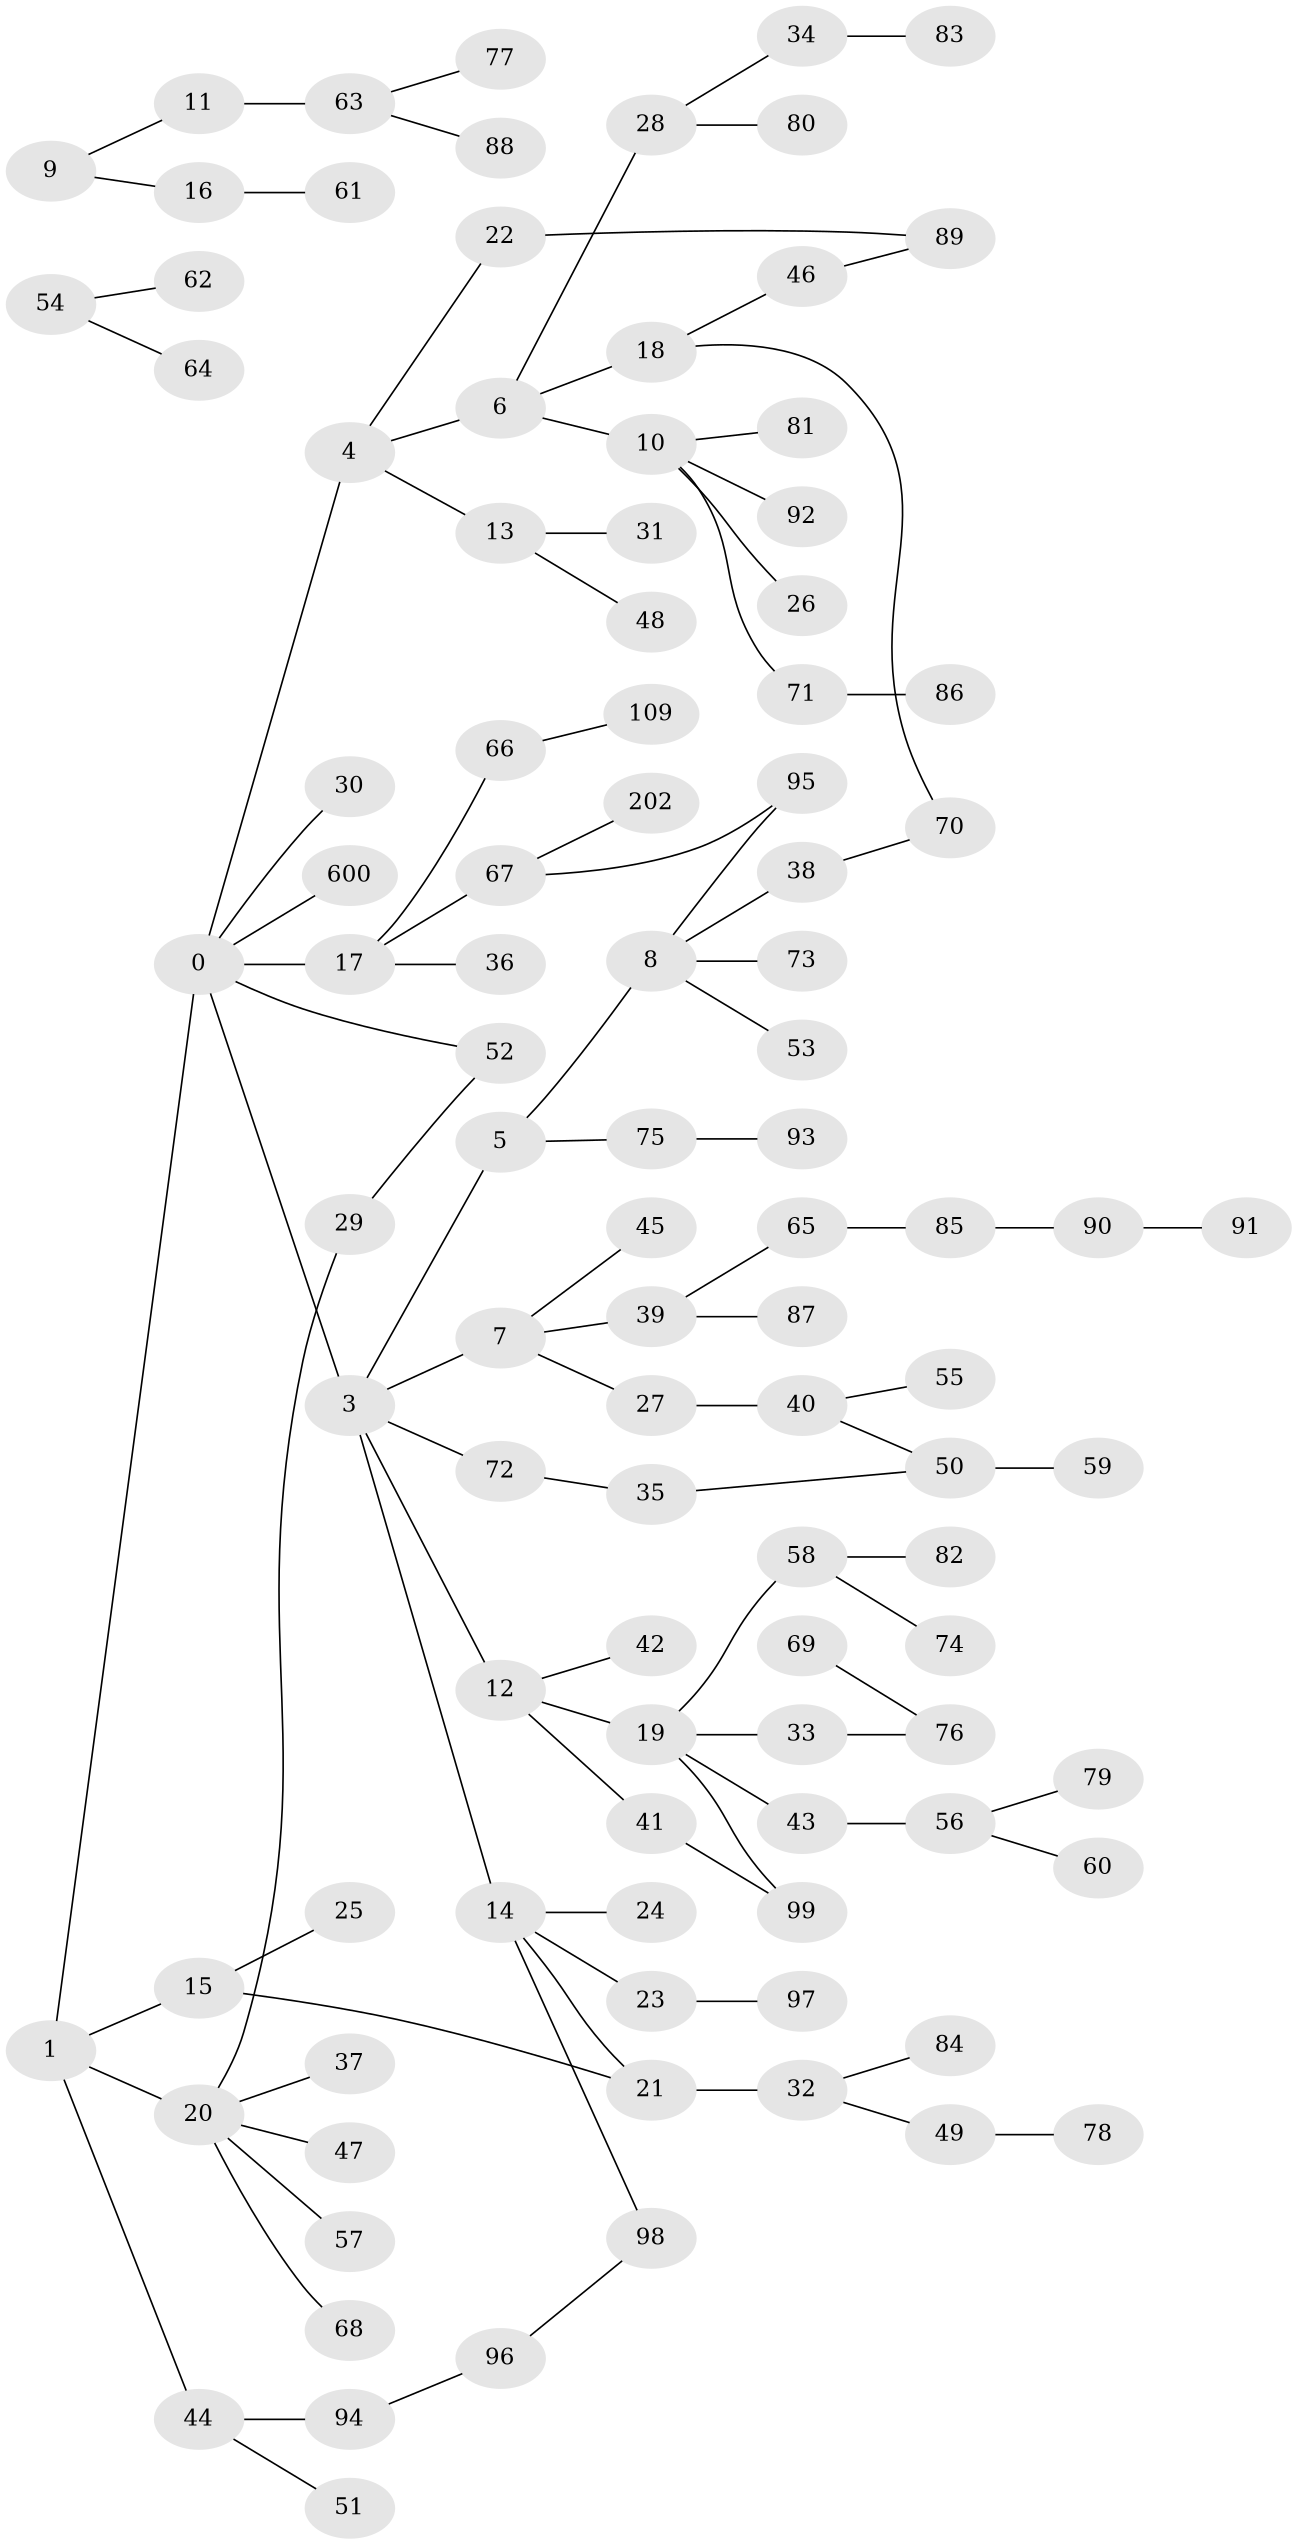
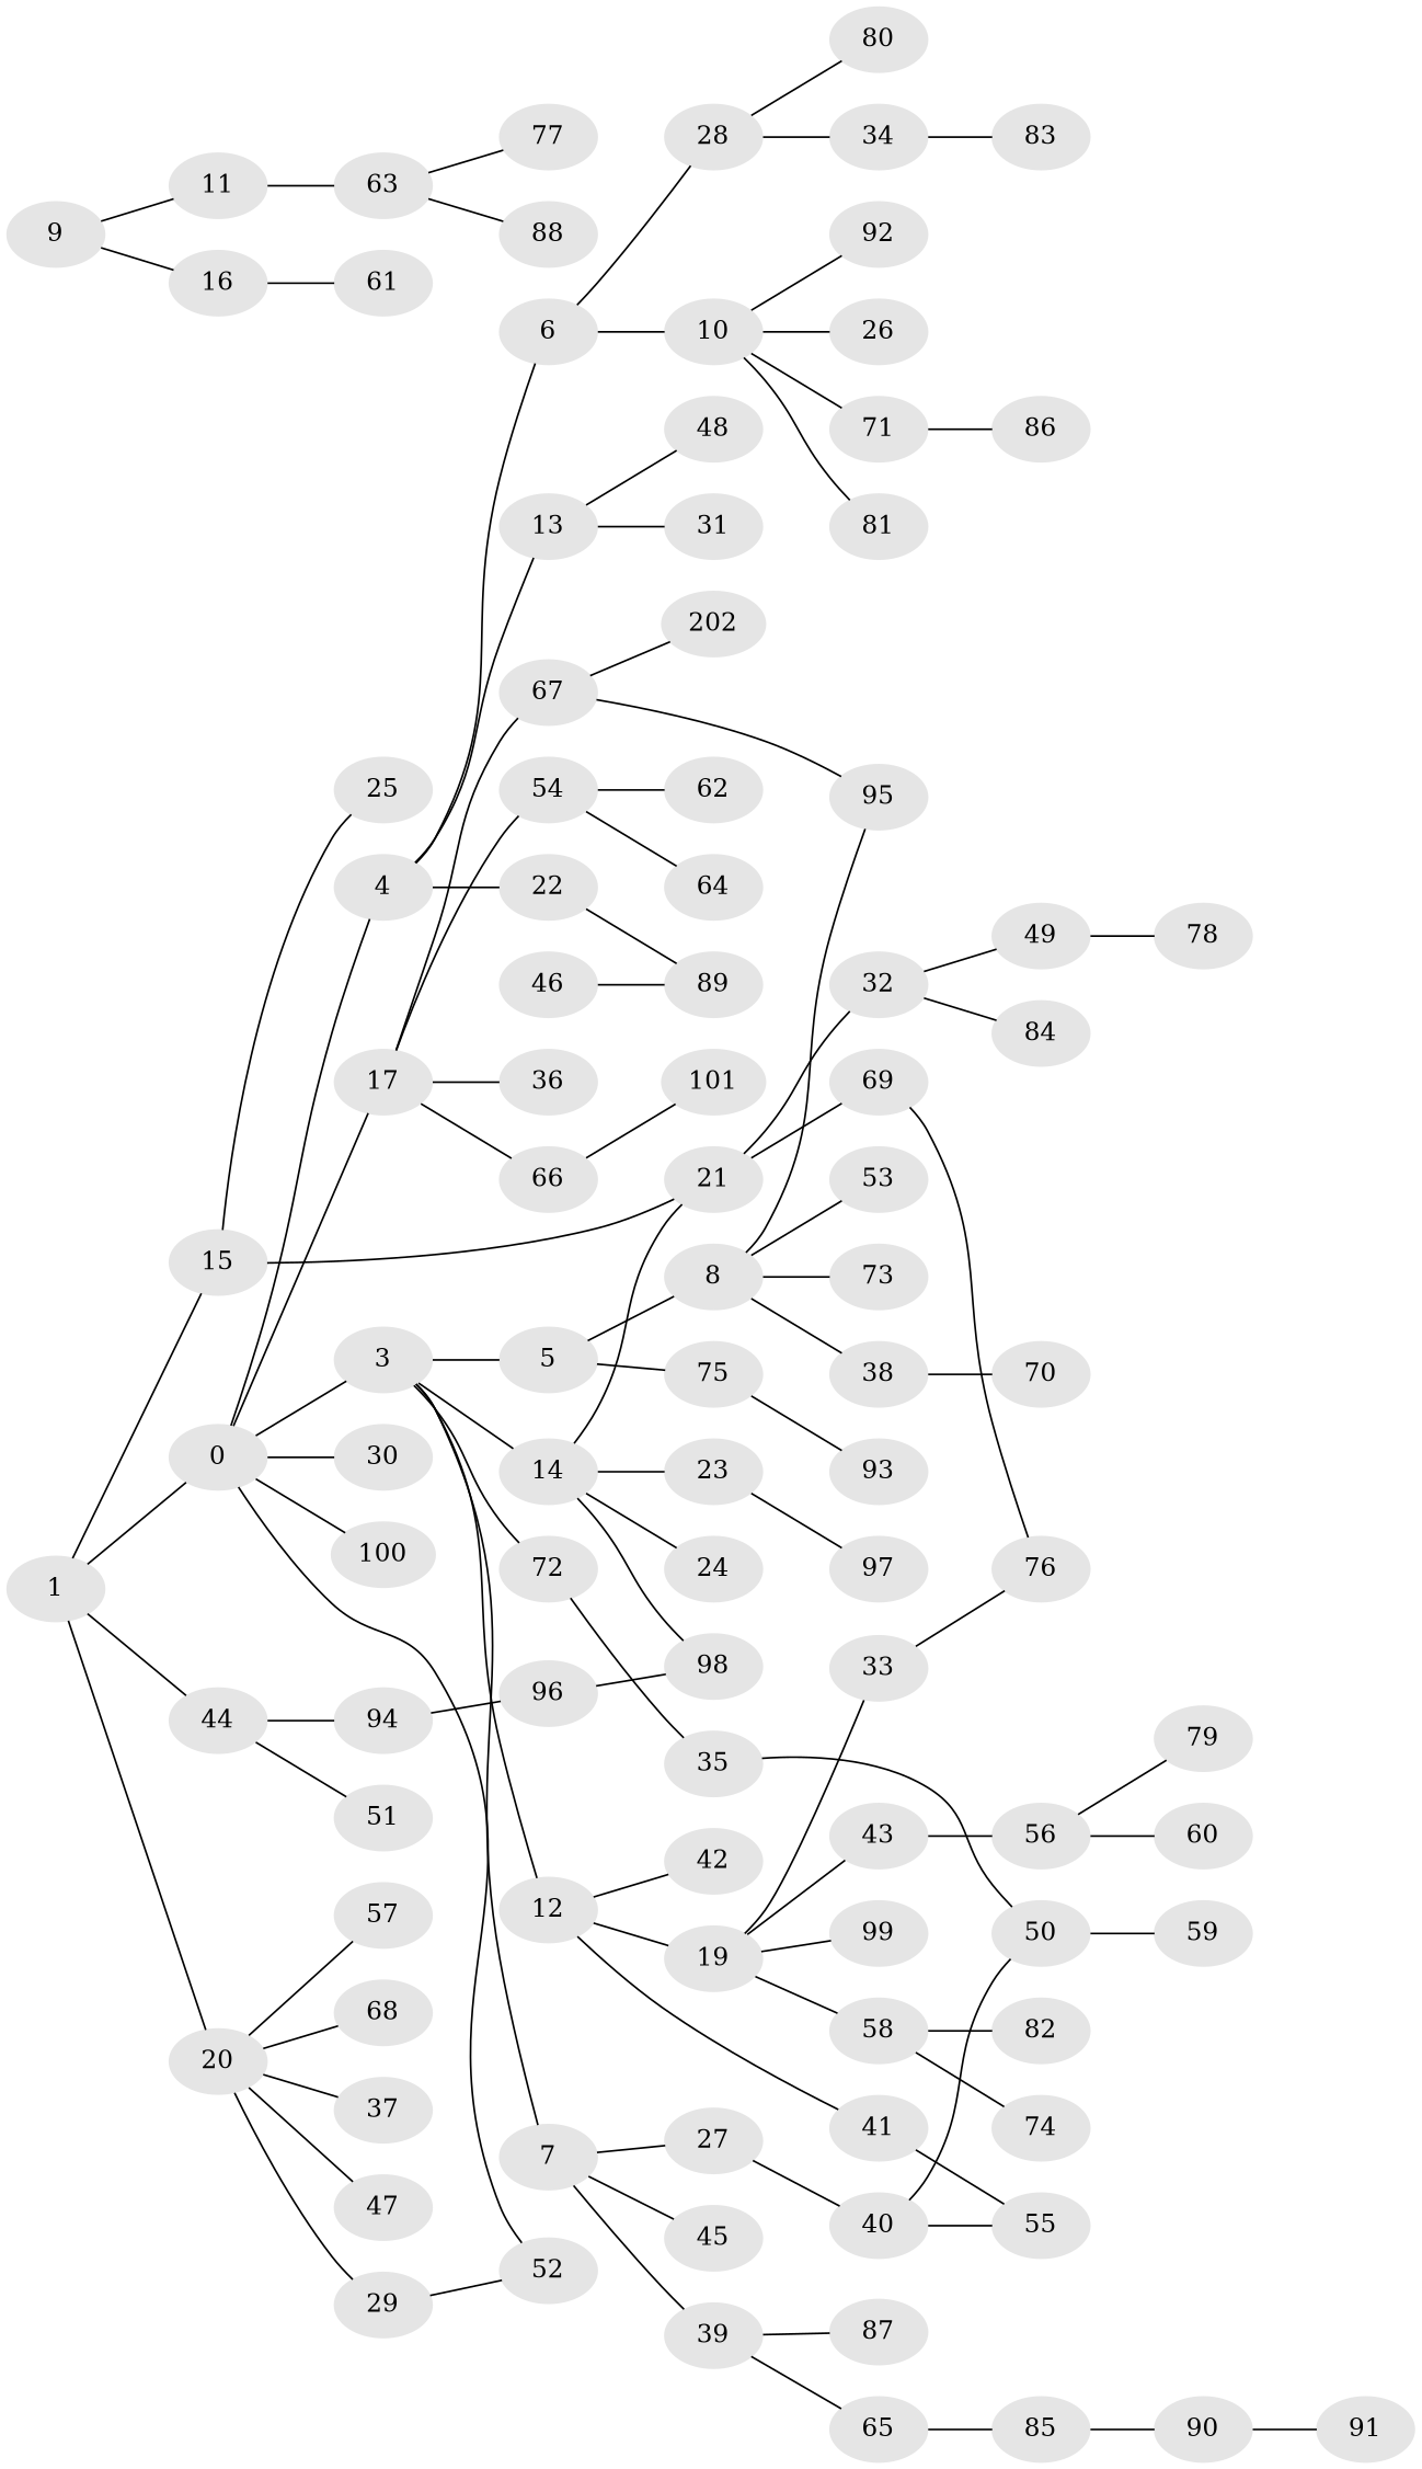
  graph {
    rankdir=LR
    node [color=gray90 style=filled]
    n1 [label=0]
    1
    15
    20
    44
    3
    4
    17
    30
    52
-   100 [label=600]
+   100
    21
    25
    29
    37
    47
    57
    68
    51
    94
    5
    7
    12
    14
    72
    6
    13
    22
    36
    54
    66
    67
    8
    75
    27
    39
    45
    19
    41
    42
    23
    24
    98
    35
    10
-   18
    28
    9
    11
    16
    31
    48
    89
    38
    53
    73
    95
    93
    26
    71
    81
    92
    46
    70
    34
    80
    40
    65
    87
    63
    61
    86
    77
    88
    33
    43
    58
    99
    55
    32
    69
    97
    62
    64
-   101 [label=109]
+   101
    n86 [label=202]
    76
    56
    74
    82
    49
    84
    50
    83
    78
    59
    85
    60
    79
    96
    90
    91
    n1 -- 3
    n1 -- 4
    n1 -- 17
    n1 -- 30
    n1 -- 52
    n1 -- 100
    1 -- n1
    1 -- 15
    1 -- 20
    1 -- 44
    15 -- 21
    15 -- 25
    20 -- 29
    20 -- 37
    20 -- 47
    20 -- 57
    20 -- 68
    44 -- 51
    44 -- 94
    3 -- 5
    3 -- 7
    3 -- 12
    3 -- 14
    3 -- 72
    4 -- 6
    4 -- 13
    4 -- 22
    17 -- 36
+   17 -- 54
    17 -- 66
    17 -- 67
    21 -- 32
+   21 -- 69
    29 -- 52
    94 -- 96
    5 -- 8
    5 -- 75
    7 -- 27
    7 -- 39
    7 -- 45
    12 -- 19
    12 -- 41
    12 -- 42
    14 -- 21
    14 -- 23
    14 -- 24
    14 -- 98
    72 -- 35
    6 -- 10
-   6 -- 18
    6 -- 28
    13 -- 31
    13 -- 48
    22 -- 89
    54 -- 62
    54 -- 64
    66 -- 101
    67 -- 95
    67 -- n86
    8 -- 38
    8 -- 53
    8 -- 73
    8 -- 95
    75 -- 93
    27 -- 40
    39 -- 65
    39 -- 87
    19 -- 33
    19 -- 43
    19 -- 58
    19 -- 99
-   41 -- 99
+   41 -- 55
    23 -- 97
    35 -- 50
    10 -- 26
    10 -- 71
    10 -- 81
    10 -- 92
-   18 -- 46
-   18 -- 70
    28 -- 34
    28 -- 80
    9 -- 11
    9 -- 16
    11 -- 63
    16 -- 61
    38 -- 70
    71 -- 86
    46 -- 89
    34 -- 83
    40 -- 55
    40 -- 50
    65 -- 85
    63 -- 77
    63 -- 88
    33 -- 76
    43 -- 56
    58 -- 74
    58 -- 82
    32 -- 49
    32 -- 84
    69 -- 76
    56 -- 60
    56 -- 79
    49 -- 78
    50 -- 59
    85 -- 90
    96 -- 98
    90 -- 91
  }
